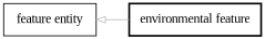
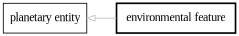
  digraph {
    fontsize=32
    penwidth=5
    rankdir=LR
    fontname="Liberation Serif"
    node [color=black fontname="Liberation Serif" shape=rectangle]
    n1 [label=" environmental feature " style=bold]
-   "planetary entity" [label="feature entity"]
+   "planetary entity"
    "planetary entity" -> n1 [arrowtail=onormal color=gray dir=back fontcolor=darkgray fontname="Liberation Serif"]
  }
